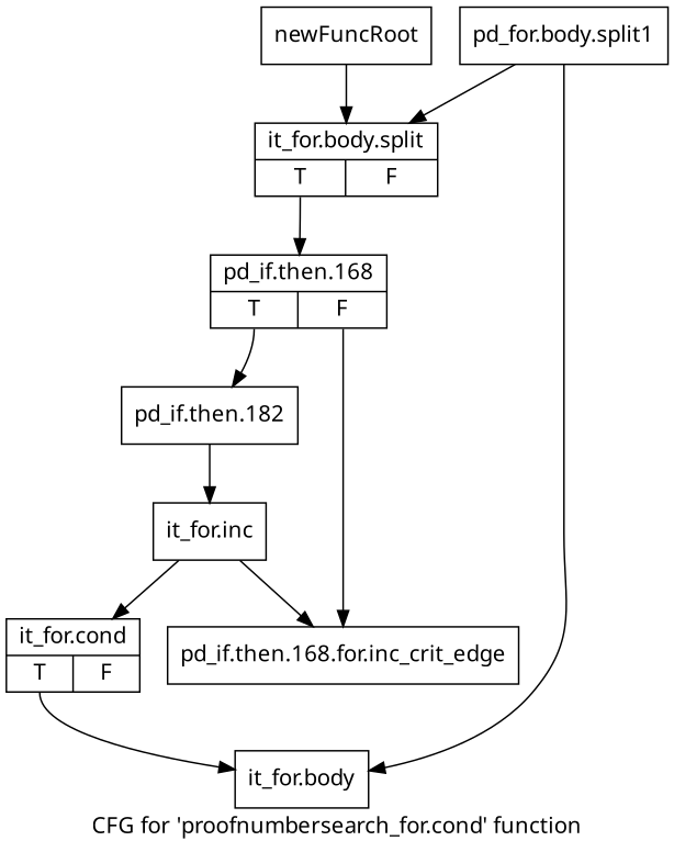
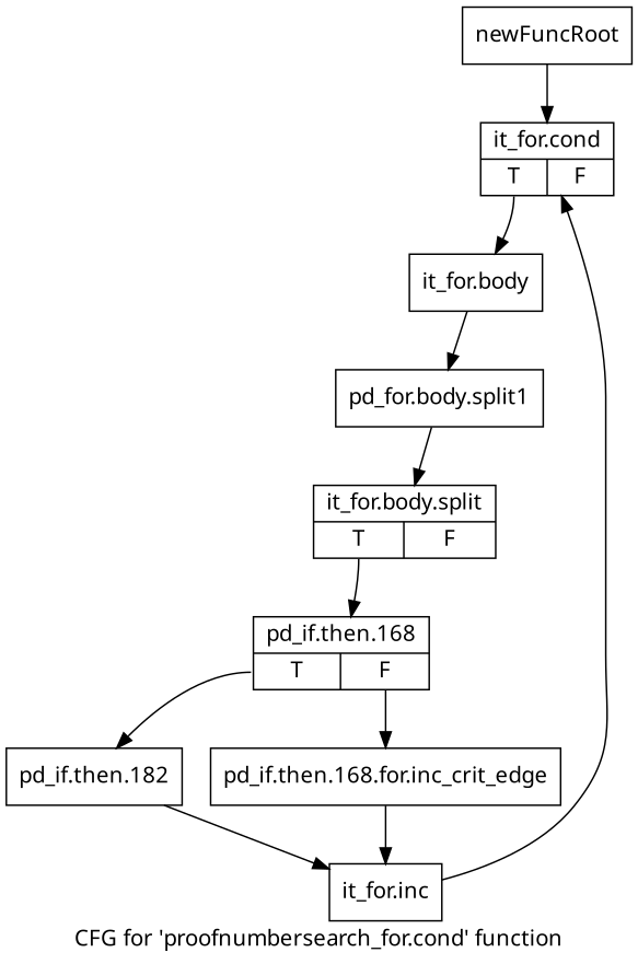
  digraph {
    fontname="Noto Sans"
    label="CFG for 'proofnumbersearch_for.cond' function"
    node [fontname="Noto Sans" shape=record]
    edge [fontname="Noto Sans"]
    n1 [label="{newFuncRoot}"]
    n2 [label="{it_for.cond|{<s0>T|<s1>F}}"]
    n3 [label="{it_for.body}"]
    n4 [label="{pd_for.body.split1}"]
    n5 [label="{it_for.body.split|{<s0>T|<s1>F}}"]
    n6 [label="{pd_if.then.168|{<s0>T|<s1>F}}"]
    n7 [label="{pd_if.then.182}"]
    n8 [label="{pd_if.then.168.for.inc_crit_edge}"]
    n9 [label="{it_for.inc}"]
-   n1 -> n5
+   n1 -> n2
    n2 -> n3 [tailport=s0]
-   n4 -> n3
+   n3 -> n4
    n4 -> n5
    n5 -> n6 [tailport=s0]
    n6 -> n7 [tailport=s0]
    n6 -> n8 [tailport=s1]
    n7 -> n9
-   n9 -> n8
+   n8 -> n9
    n9 -> n2
  }
